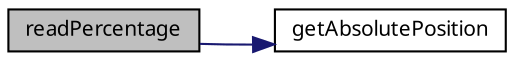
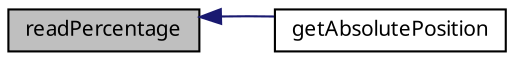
  digraph {
    rankdir=LR
    fontname="Noto Sans"
    node [color=black fontname="Noto Sans" fontsize=10 shape=record style=filled]
    n1 [fillcolor=grey75 fontcolor=black height=0.2 label=readPercentage width=0.4]
    n2 [fillcolor=white height=0.2 label=getAbsolutePosition width=0.4]
-   n1 -> n2 [color=midnightblue fontname="Noto Sans" fontsize=10 labelfontname=Helvetica labelfontsize=10 style=solid]
+   n2 -> n1 [color=midnightblue fontname="Noto Sans" fontsize=10 labelfontname=Helvetica labelfontsize=10 style=solid]
  }
